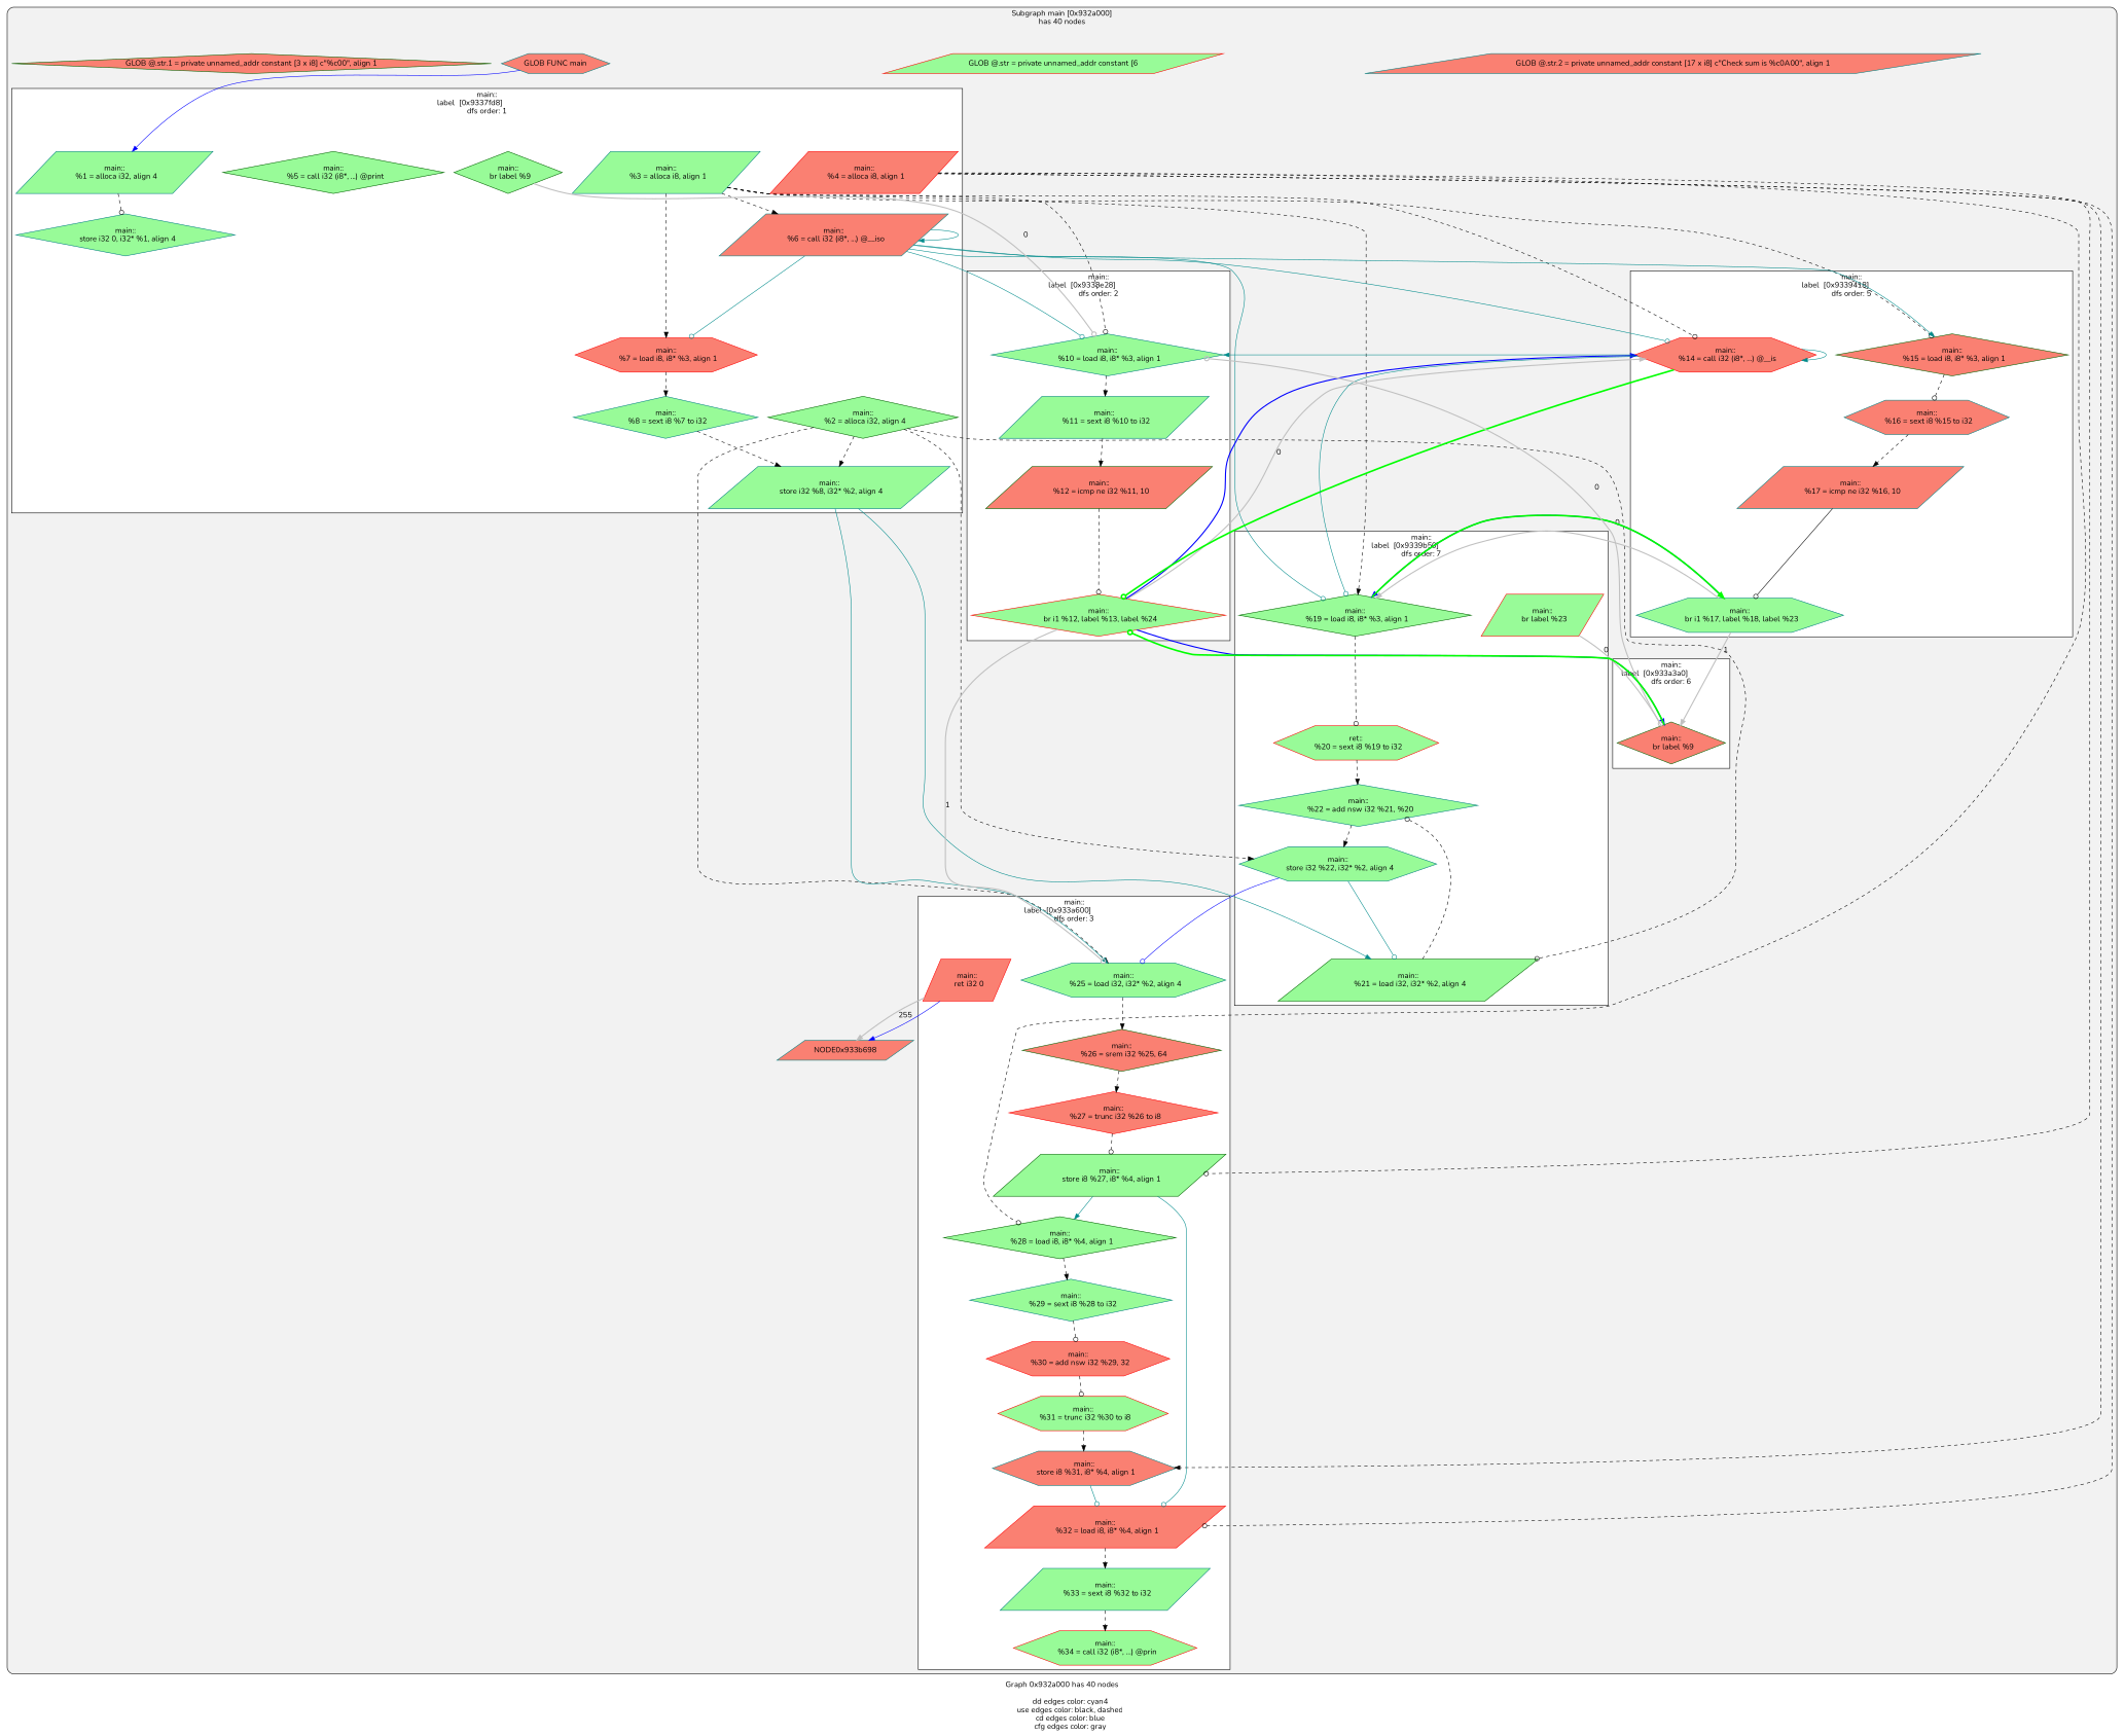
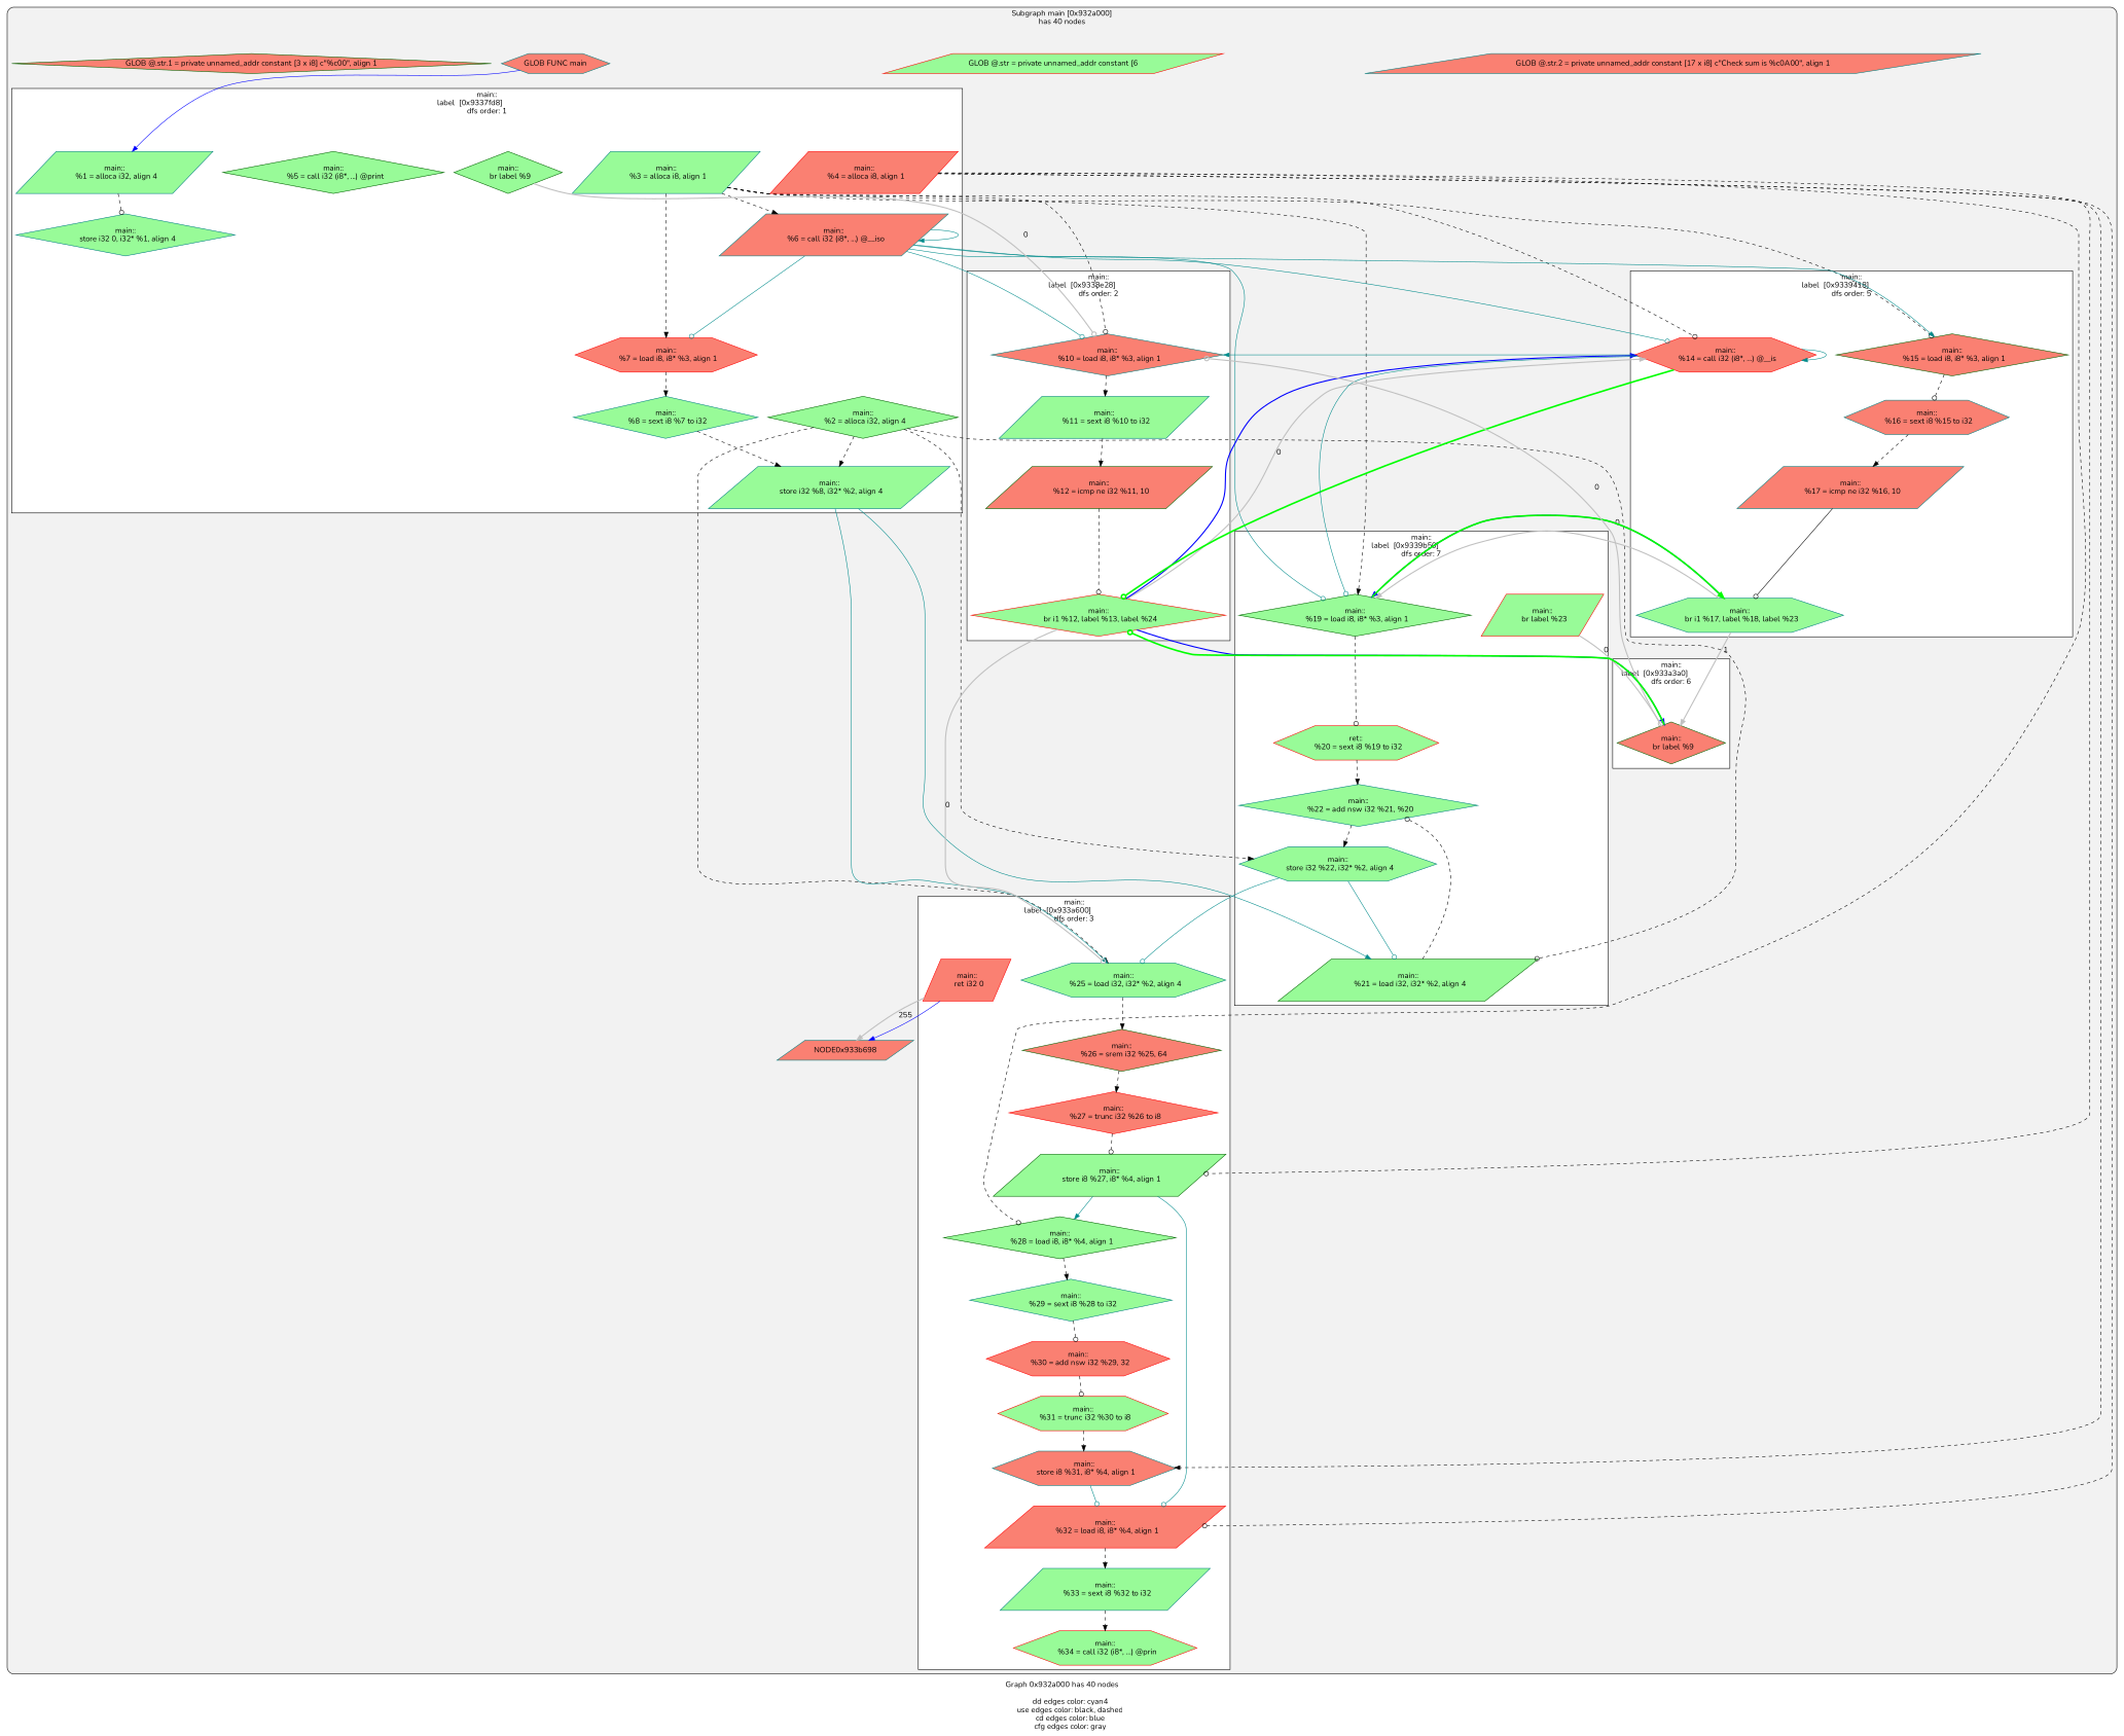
  digraph {
    compound=true
    fontname=Nunito
    label="Graph 0x932a000 has 40 nodes\n\n	dd edges color: cyan4\n	use edges color: black, dashed\n	cd edges color: blue\n	cfg edges color: gray"
    node [color=teal fillcolor=palegreen fontname=Nunito shape=parallelogram style=filled]
    edge [arrowhead=normal color=black fontname=Nunito rank=max style=dashed]
    n1 [label="main::\n  %1 = alloca i32, align 4"]
    n2 [color=darkgreen label="main::\n  %2 = alloca i32, align 4" shape=diamond]
    n3 [label="main::\n  %3 = alloca i8, align 1"]
    n4 [color=red fillcolor=salmon label="main::\n  %4 = alloca i8, align 1"]
    n5 [label="main::\n  store i32 0, i32* %1, align 4" shape=diamond]
    n6 [color=darkgreen label="main::\n  %5 = call i32 (i8*, ...) @print" shape=diamond]
    n7 [fillcolor=salmon label="main::\n  %6 = call i32 (i8*, ...) @__iso"]
    n8 [color=red fillcolor=salmon label="main::\n  %7 = load i8, i8* %3, align 1" shape=hexagon]
    n9 [label="main::\n  %8 = sext i8 %7 to i32" shape=diamond]
    n10 [label="main::\n  store i32 %8, i32* %2, align 4"]
    n11 [color=darkgreen label="main::\n  br label %9" shape=diamond]
-   n12 [label="main::\n  %10 = load i8, i8* %3, align 1" shape=diamond]
+   n12 [fillcolor=salmon label="main::\n  %10 = load i8, i8* %3, align 1" shape=diamond]
    n13 [label="main::\n  %11 = sext i8 %10 to i32"]
    n14 [color=darkgreen fillcolor=salmon label="main::\n  %12 = icmp ne i32 %11, 10"]
    n15 [color=red label="main::\n  br i1 %12, label %13, label %24" shape=diamond]
    n16 [color=red fillcolor=salmon label="main::\n  %14 = call i32 (i8*, ...) @__is" shape=hexagon]
    n17 [color=darkgreen fillcolor=salmon label="main::\n  %15 = load i8, i8* %3, align 1" shape=diamond]
    n18 [fillcolor=salmon label="main::\n  %16 = sext i8 %15 to i32" shape=hexagon]
    n19 [fillcolor=salmon label="main::\n  %17 = icmp ne i32 %16, 10"]
    n20 [label="main::\n  br i1 %17, label %18, label %23" shape=hexagon]
    n21 [color=darkgreen label="main::\n  %19 = load i8, i8* %3, align 1" shape=diamond]
    n22 [color=red label="ret::\n  %20 = sext i8 %19 to i32" shape=hexagon]
    n23 [color=darkgreen label="main::\n  %21 = load i32, i32* %2, align 4"]
    n24 [label="main::\n  %22 = add nsw i32 %21, %20" shape=diamond]
    n25 [label="main::\n  store i32 %22, i32* %2, align 4" shape=hexagon]
    n26 [color=red label="main::\n  br label %23"]
    n27 [color=darkgreen fillcolor=salmon label="main::\n  br label %9" shape=diamond]
    n28 [label="main::\n  %25 = load i32, i32* %2, align 4" shape=hexagon]
    n29 [color=darkgreen fillcolor=salmon label="main::\n  %26 = srem i32 %25, 64" shape=diamond]
    n30 [color=red fillcolor=salmon label="main::\n  %27 = trunc i32 %26 to i8" shape=diamond]
    n31 [color=darkgreen label="main::\n  store i8 %27, i8* %4, align 1"]
    n32 [color=darkgreen label="main::\n  %28 = load i8, i8* %4, align 1" shape=diamond]
    n33 [label="main::\n  %29 = sext i8 %28 to i32" shape=diamond]
    n34 [color=red fillcolor=salmon label="main::\n  %30 = add nsw i32 %29, 32" shape=hexagon]
    n35 [color=red label="main::\n  %31 = trunc i32 %30 to i8" shape=hexagon]
    n36 [fillcolor=salmon label="main::\n  store i8 %31, i8* %4, align 1" shape=hexagon]
    n37 [color=red fillcolor=salmon label="main::\n  %32 = load i8, i8* %4, align 1"]
    n38 [label="main::\n  %33 = sext i8 %32 to i32"]
    n39 [color=red label="main::\n  %34 = call i32 (i8*, ...) @prin" shape=hexagon]
    n40 [color=red fillcolor=salmon label="main::\n  ret i32 0"]
    NODE0x933b698 [fillcolor=salmon]
    n42 [fillcolor=salmon label="GLOB @.str.2 = private unnamed_addr constant [17 x i8] c\"Check sum is %c\0A\00\", align 1"]
    n43 [color=red label="GLOB @.str = private unnamed_addr constant [6"]
    n44 [fillcolor=salmon label="GLOB FUNC main" shape=hexagon]
    n45 [color=darkgreen fillcolor=salmon label="GLOB @.str.1 = private unnamed_addr constant [3 x i8] c\"%c\00\", align 1" shape=diamond]
    subgraph cluster_1 {
      fillcolor=gray95
      label="Subgraph main [0x932a000]\nhas 40 nodes\n"
      style="filled, rounded"
      NODE0x933b698
      n42
      n43
      n44
      n45
      subgraph cluster_2 {
        fillcolor=white
        label="main::\nlabel  [0x9337fd8]		\ndfs order: 1"
        style=filled
        n1
        n2
        n3
        n4
        n5
        n6
        n7
        n8
        n9
        n10
        n11
      }
      subgraph cluster_3 {
        fillcolor=white
        label="main::\nlabel  [0x9338e28]		\ndfs order: 2"
        style=filled
        n12
        n13
        n14
        n15
      }
      subgraph cluster_4 {
        fillcolor=white
        label="main::\nlabel  [0x9339418]		\ndfs order: 5"
        style=filled
        n16
        n17
        n18
        n19
        n20
      }
      subgraph cluster_5 {
        fillcolor=white
        label="main::\nlabel  [0x9339b50]		\ndfs order: 7"
        style=filled
        n21
        n22
        n23
        n24
        n25
        n26
      }
      subgraph cluster_6 {
        fillcolor=white
        label="main::\nlabel  [0x933a3a0]		\ndfs order: 6"
        style=filled
        n27
      }
      subgraph cluster_7 {
        fillcolor=white
        label="main::\nlabel  [0x933a600]		\ndfs order: 3"
        style=filled
        n28
        n29
        n30
        n31
        n32
        n33
        n34
        n35
        n36
        n37
        n38
        n39
        n40
      }
    }
    n1 -> n5 [arrowhead=odot]
    n2 -> n10
    n2 -> n23 [arrowhead=odot]
    n2 -> n25
    n2 -> n28
    n3 -> n7
    n3 -> n8
    n3 -> n12 [arrowhead=odot]
    n3 -> n16 [arrowhead=odot]
    n3 -> n17 [arrowhead=odot]
    n3 -> n21
    n4 -> n31 [arrowhead=odot]
    n4 -> n32 [arrowhead=odot]
    n4 -> n36
    n4 -> n37 [arrowhead=odot]
    n7 -> n7 [color=cyan4 style=""]
    n7 -> n8 [arrowhead=odot color=cyan4 style=""]
    n7 -> n12 [arrowhead=odot color=cyan4 style=""]
    n7 -> n16 [arrowhead=odot color=cyan4 style=""]
    n7 -> n17 [color=cyan4 style=""]
    n7 -> n21 [arrowhead=odot color=cyan4 style=""]
    n8 -> n9
    n9 -> n10
    n10 -> n23 [color=cyan4 style=""]
    n10 -> n28 [color=cyan4 style=""]
    n11 -> n12 [arrowhead=odot color=gray label=0 penwidth=2 rank="" style=""]
    n12 -> n13
    n13 -> n14
    n14 -> n15 [arrowhead=odot]
    n15 -> n16 [color=gray label=0 penwidth=2 rank="" style=""]
    n15 -> n16 [color=blue penwidth=2 rank="" style=""]
    n15 -> n27 [color=blue penwidth=2 rank="" style=""]
-   n15 -> n28 [arrowhead=odot color=gray label=1 penwidth=2 rank="" style=""]
+   n15 -> n28 [arrowhead=odot color=gray label=0 penwidth=2 rank="" style=""]
    n16 -> n12 [color=cyan4 style=""]
    n16 -> n15 [arrowhead=odot color=green constraint=false penwidth=3 rank="" style=""]
    n16 -> n16 [color=cyan4 style=""]
    n16 -> n21 [arrowhead=odot color=cyan4 style=""]
    n17 -> n18 [arrowhead=odot]
    n18 -> n19
    n19 -> n20 [arrowhead=odot style=solid]
    n20 -> n21 [color=gray label=0 penwidth=2 rank="" style=""]
    n20 -> n21 [color=blue penwidth=2 rank="" style=""]
    n20 -> n27 [color=gray label=1 penwidth=2 rank="" style=""]
    n21 -> n20 [color=green constraint=false penwidth=3 rank="" style=""]
    n21 -> n22 [arrowhead=odot]
    n22 -> n24
    n23 -> n24 [arrowhead=odot]
    n24 -> n25
    n25 -> n23 [arrowhead=odot color=cyan4 style=""]
-   n25 -> n28 [arrowhead=odot color=blue style=""]
+   n25 -> n28 [arrowhead=odot color=cyan4 style=""]
    n26 -> n27 [arrowhead=odot color=gray label=0 penwidth=2 rank="" style=""]
    n27 -> n12 [arrowhead=odot color=gray label=0 penwidth=2 rank="" style=""]
    n27 -> n15 [arrowhead=odot color=green constraint=false penwidth=3 rank="" style=""]
    n28 -> n29
    n29 -> n30
    n30 -> n31 [arrowhead=odot]
    n31 -> n32 [color=cyan4 style=""]
    n31 -> n37 [arrowhead=odot color=cyan4 style=""]
    n32 -> n33
    n33 -> n34 [arrowhead=odot]
    n34 -> n35 [arrowhead=odot]
    n35 -> n36
    n36 -> n37 [arrowhead=odot color=cyan4 style=""]
    n37 -> n38
    n38 -> n39
    n40 -> NODE0x933b698 [color=gray label=255 penwidth=2 rank="" style=""]
    n40 -> NODE0x933b698 [color=blue rank="" style=""]
    n44 -> n1 [color=blue rank="" style=""]
  }
